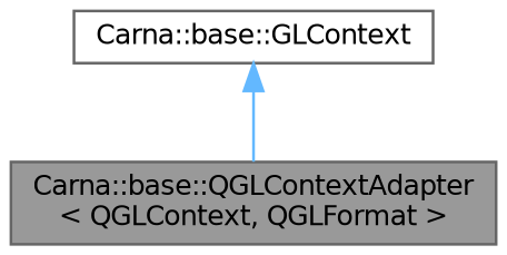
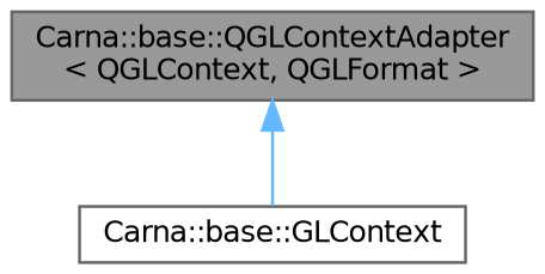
  digraph {
    node [color=gray40 fontname=Helvetica fontsize=10 shape=box style=filled]
    n1 [fillcolor=grey60 fontcolor=black height=0.2 label="Carna::base::QGLContextAdapter\l\< QGLContext, QGLFormat \>" width=0.4]
    n2 [fillcolor=white height=0.2 label="Carna::base::GLContext" width=0.4]
-   n2 -> n1 [color=steelblue1 dir=back fontname=Helvetica fontsize=10 labelfontname=Helvetica labelfontsize=10 style=solid]
+   n1 -> n2 [color=steelblue1 dir=back fontname=Helvetica fontsize=10 labelfontname=Helvetica labelfontsize=10 style=solid]
  }
